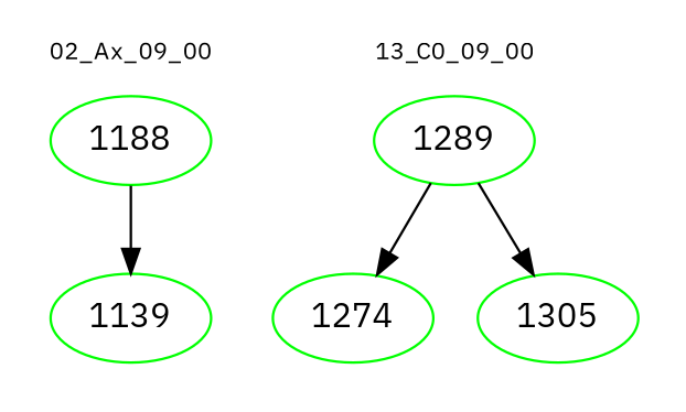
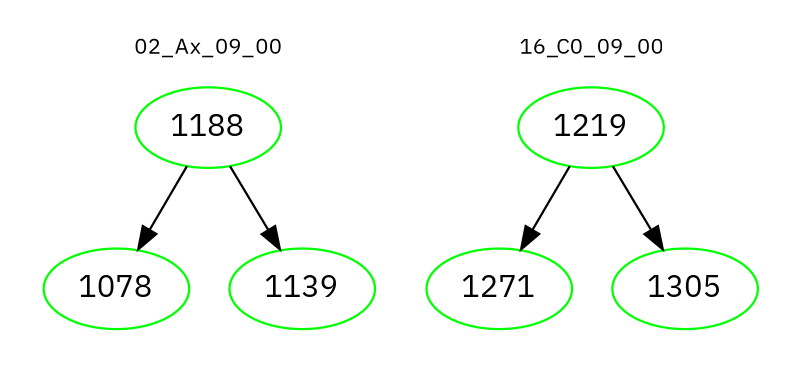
  digraph {
    fontname="IBM Plex Sans"
    node [color=green fontname="IBM Plex Sans"]
    edge [color=black fontname="IBM Plex Sans"]
    n1 [label=1188]
+   n2 [label=1078]
    n3 [label=1139]
-   n4 [label=1289]
-   n5 [label=1274]
+   n4 [label=1219]
+   n5 [label=1271]
    n6 [label=1305]
    subgraph cluster_1 {
      color=white
      fontsize=10
      label="02_Ax_09_00"
      n1
+     n2
      n3
    }
    subgraph cluster_2 {
      color=white
      fontsize=10
-     label="13_C0_09_00"
+     label="16_C0_09_00"
      n4
      n5
      n6
    }
+   n1 -> n2
    n1 -> n3
    n4 -> n5
    n4 -> n6
  }
